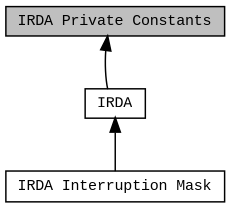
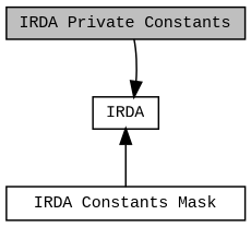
  digraph {
    fontname="Liberation Mono"
    rankdir=TB
    node [color=black fillcolor=white fontname="Liberation Mono" fontsize=10 shape=record style=filled]
    edge [dir=back fontname="Liberation Mono" fontsize=10 labelfontname=Helvetica labelfontsize=10 shape=plaintext style=solid]
    n1 [fillcolor=grey75 fontcolor=black height=0.2 label="IRDA Private Constants" width=0.4]
-   n2 [height=0.2 label="IRDA Interruption Mask" width=0.4]
+   n2 [height=0.2 label="IRDA Constants Mask" width=0.4]
    n3 [height=0.2 label=IRDA width=0.4]
-   n1 -> n3
+   n3 -> n1
    n3 -> n2
  }
